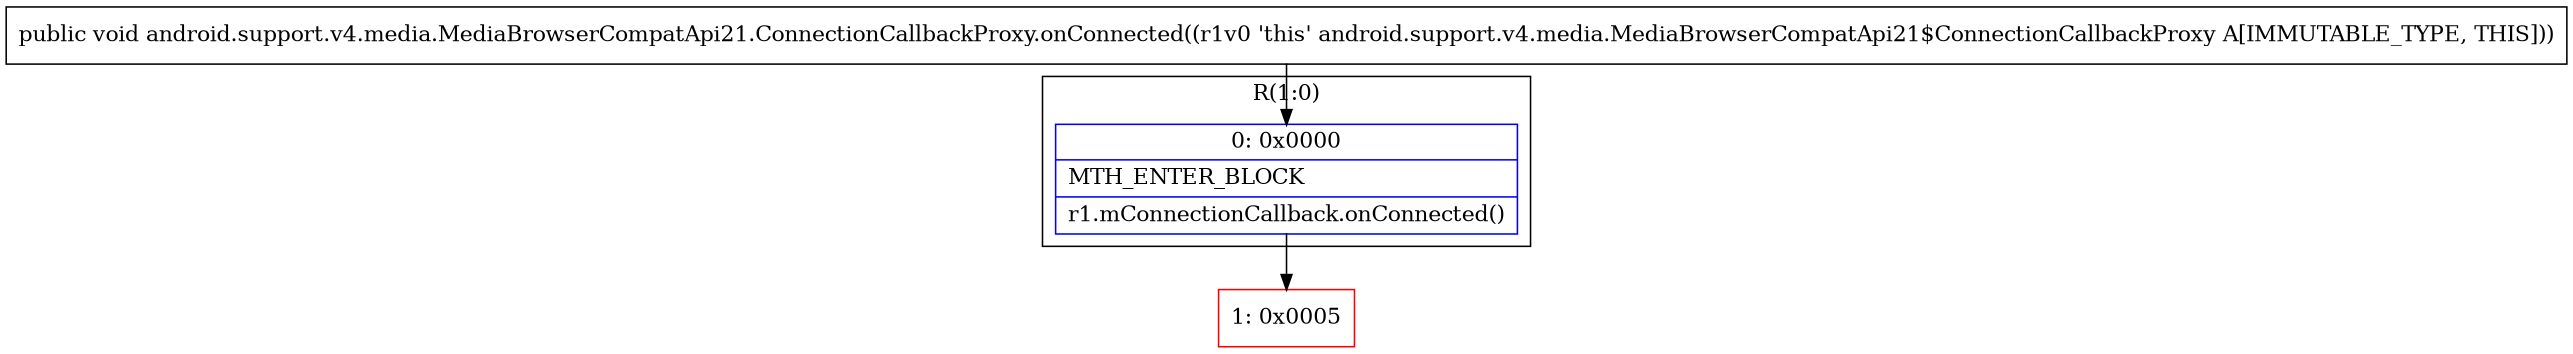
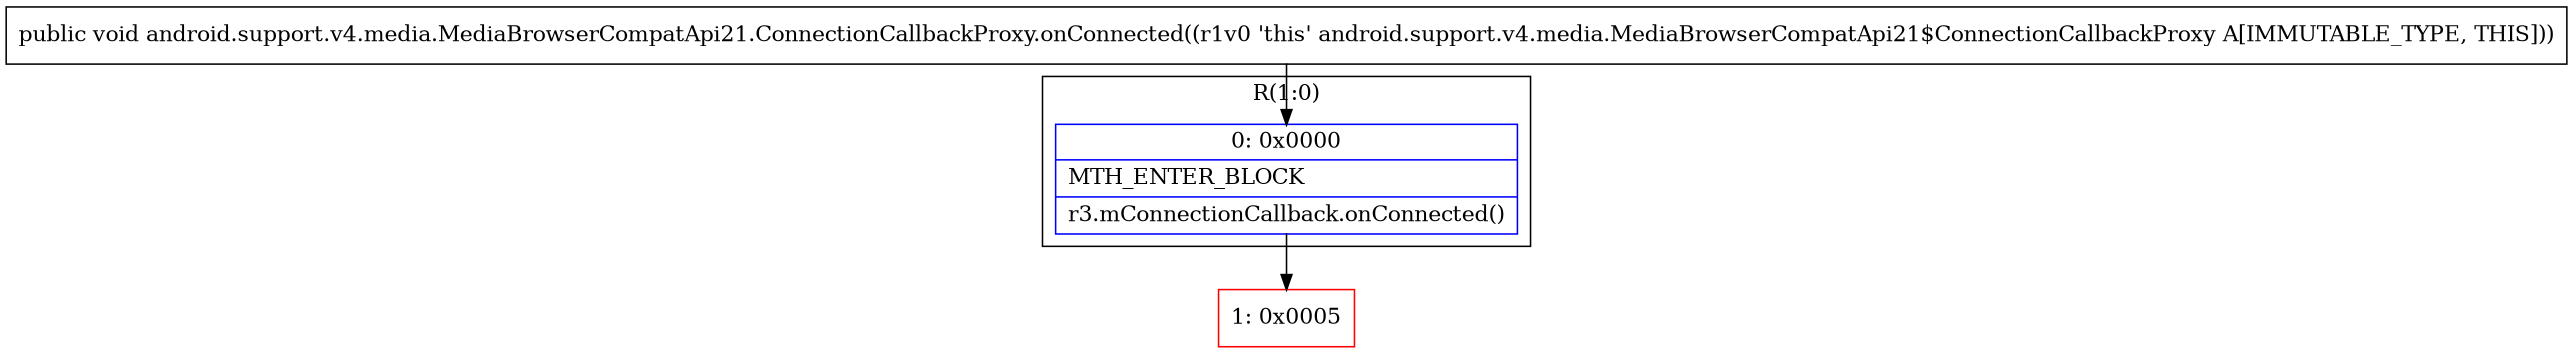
  digraph {
    node [shape=record]
-   n1 [color=blue label="{0\:\ 0x0000|MTH_ENTER_BLOCK\l|r1.mConnectionCallback.onConnected()\l}"]
+   n1 [color=blue label="{0\:\ 0x0000|MTH_ENTER_BLOCK\l|r3.mConnectionCallback.onConnected()\l}"]
    n2 [color=red label="{1\:\ 0x0005}"]
    n3 [label="{public void android.support.v4.media.MediaBrowserCompatApi21.ConnectionCallbackProxy.onConnected((r1v0 'this' android.support.v4.media.MediaBrowserCompatApi21$ConnectionCallbackProxy A[IMMUTABLE_TYPE, THIS])) }"]
    subgraph cluster_1 {
      label="R(1:0)"
      n1
    }
    n1 -> n2
    n3 -> n1
  }
